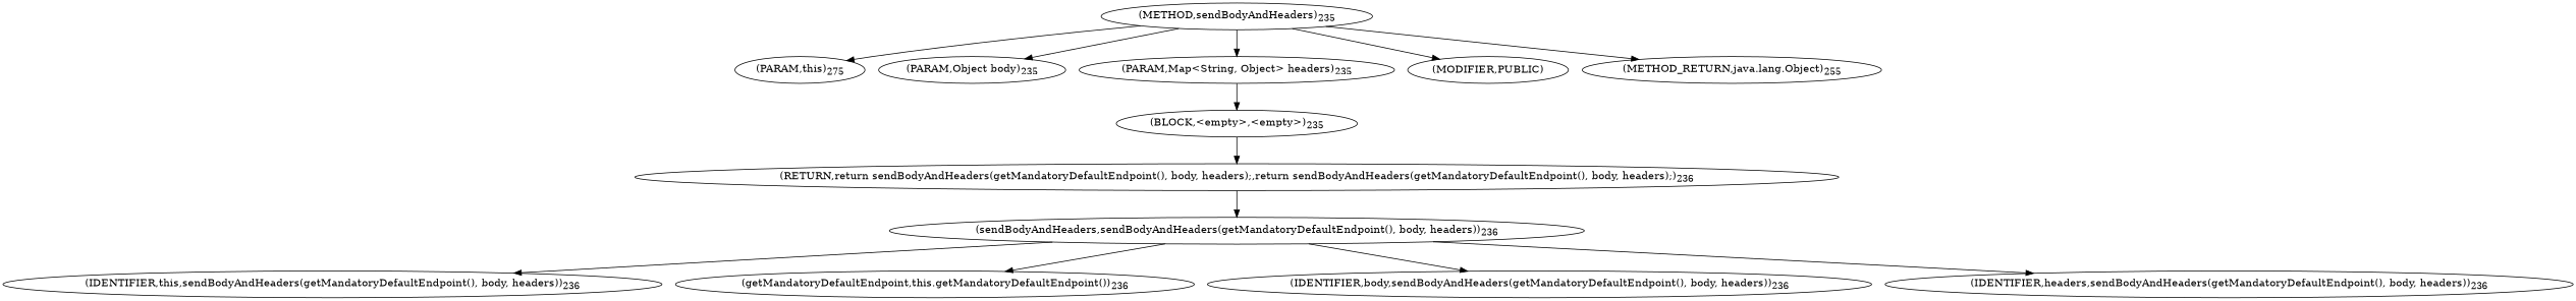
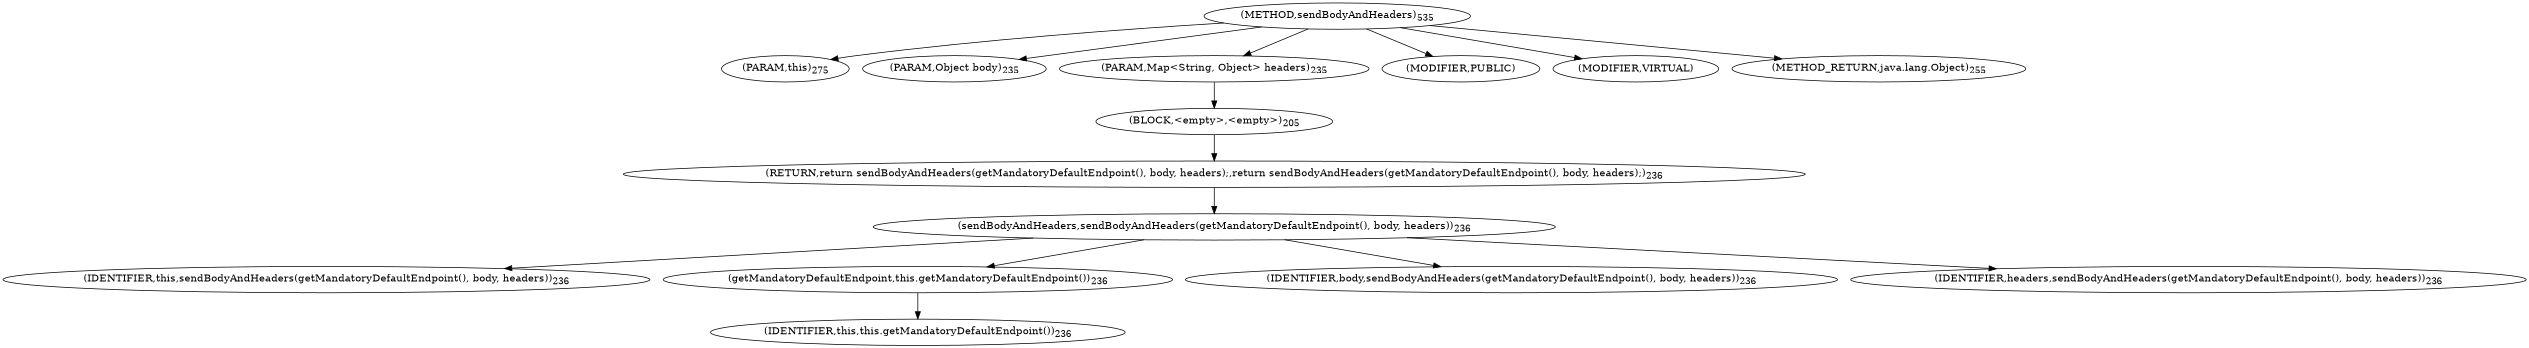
  digraph {
-   n1 [label=<(METHOD,sendBodyAndHeaders)<SUB>235</SUB>>]
+   n1 [label=<(METHOD,sendBodyAndHeaders)<SUB>535</SUB>>]
    n2 [label=<(PARAM,this)<SUB>275</SUB>>]
    n3 [label=<(PARAM,Object body)<SUB>235</SUB>>]
    n4 [label=<(PARAM,Map&lt;String, Object&gt; headers)<SUB>235</SUB>>]
    n5 [label=<(MODIFIER,PUBLIC)>]
+   n6 [label=<(MODIFIER,VIRTUAL)>]
    n7 [label=<(METHOD_RETURN,java.lang.Object)<SUB>255</SUB>>]
-   n8 [label=<(BLOCK,&lt;empty&gt;,&lt;empty&gt;)<SUB>235</SUB>>]
+   n8 [label=<(BLOCK,&lt;empty&gt;,&lt;empty&gt;)<SUB>205</SUB>>]
    n9 [label=<(RETURN,return sendBodyAndHeaders(getMandatoryDefaultEndpoint(), body, headers);,return sendBodyAndHeaders(getMandatoryDefaultEndpoint(), body, headers);)<SUB>236</SUB>>]
    n10 [label=<(sendBodyAndHeaders,sendBodyAndHeaders(getMandatoryDefaultEndpoint(), body, headers))<SUB>236</SUB>>]
    n11 [label=<(IDENTIFIER,this,sendBodyAndHeaders(getMandatoryDefaultEndpoint(), body, headers))<SUB>236</SUB>>]
    n12 [label=<(getMandatoryDefaultEndpoint,this.getMandatoryDefaultEndpoint())<SUB>236</SUB>>]
    n13 [label=<(IDENTIFIER,body,sendBodyAndHeaders(getMandatoryDefaultEndpoint(), body, headers))<SUB>236</SUB>>]
    n14 [label=<(IDENTIFIER,headers,sendBodyAndHeaders(getMandatoryDefaultEndpoint(), body, headers))<SUB>236</SUB>>]
+   n15 [label=<(IDENTIFIER,this,this.getMandatoryDefaultEndpoint())<SUB>236</SUB>>]
    n1 -> n2
    n1 -> n3
    n1 -> n4
    n1 -> n5
+   n1 -> n6
    n1 -> n7
    n4 -> n8
    n8 -> n9
    n9 -> n10
    n10 -> n11
    n10 -> n12
    n10 -> n13
    n10 -> n14
+   n12 -> n15
  }
